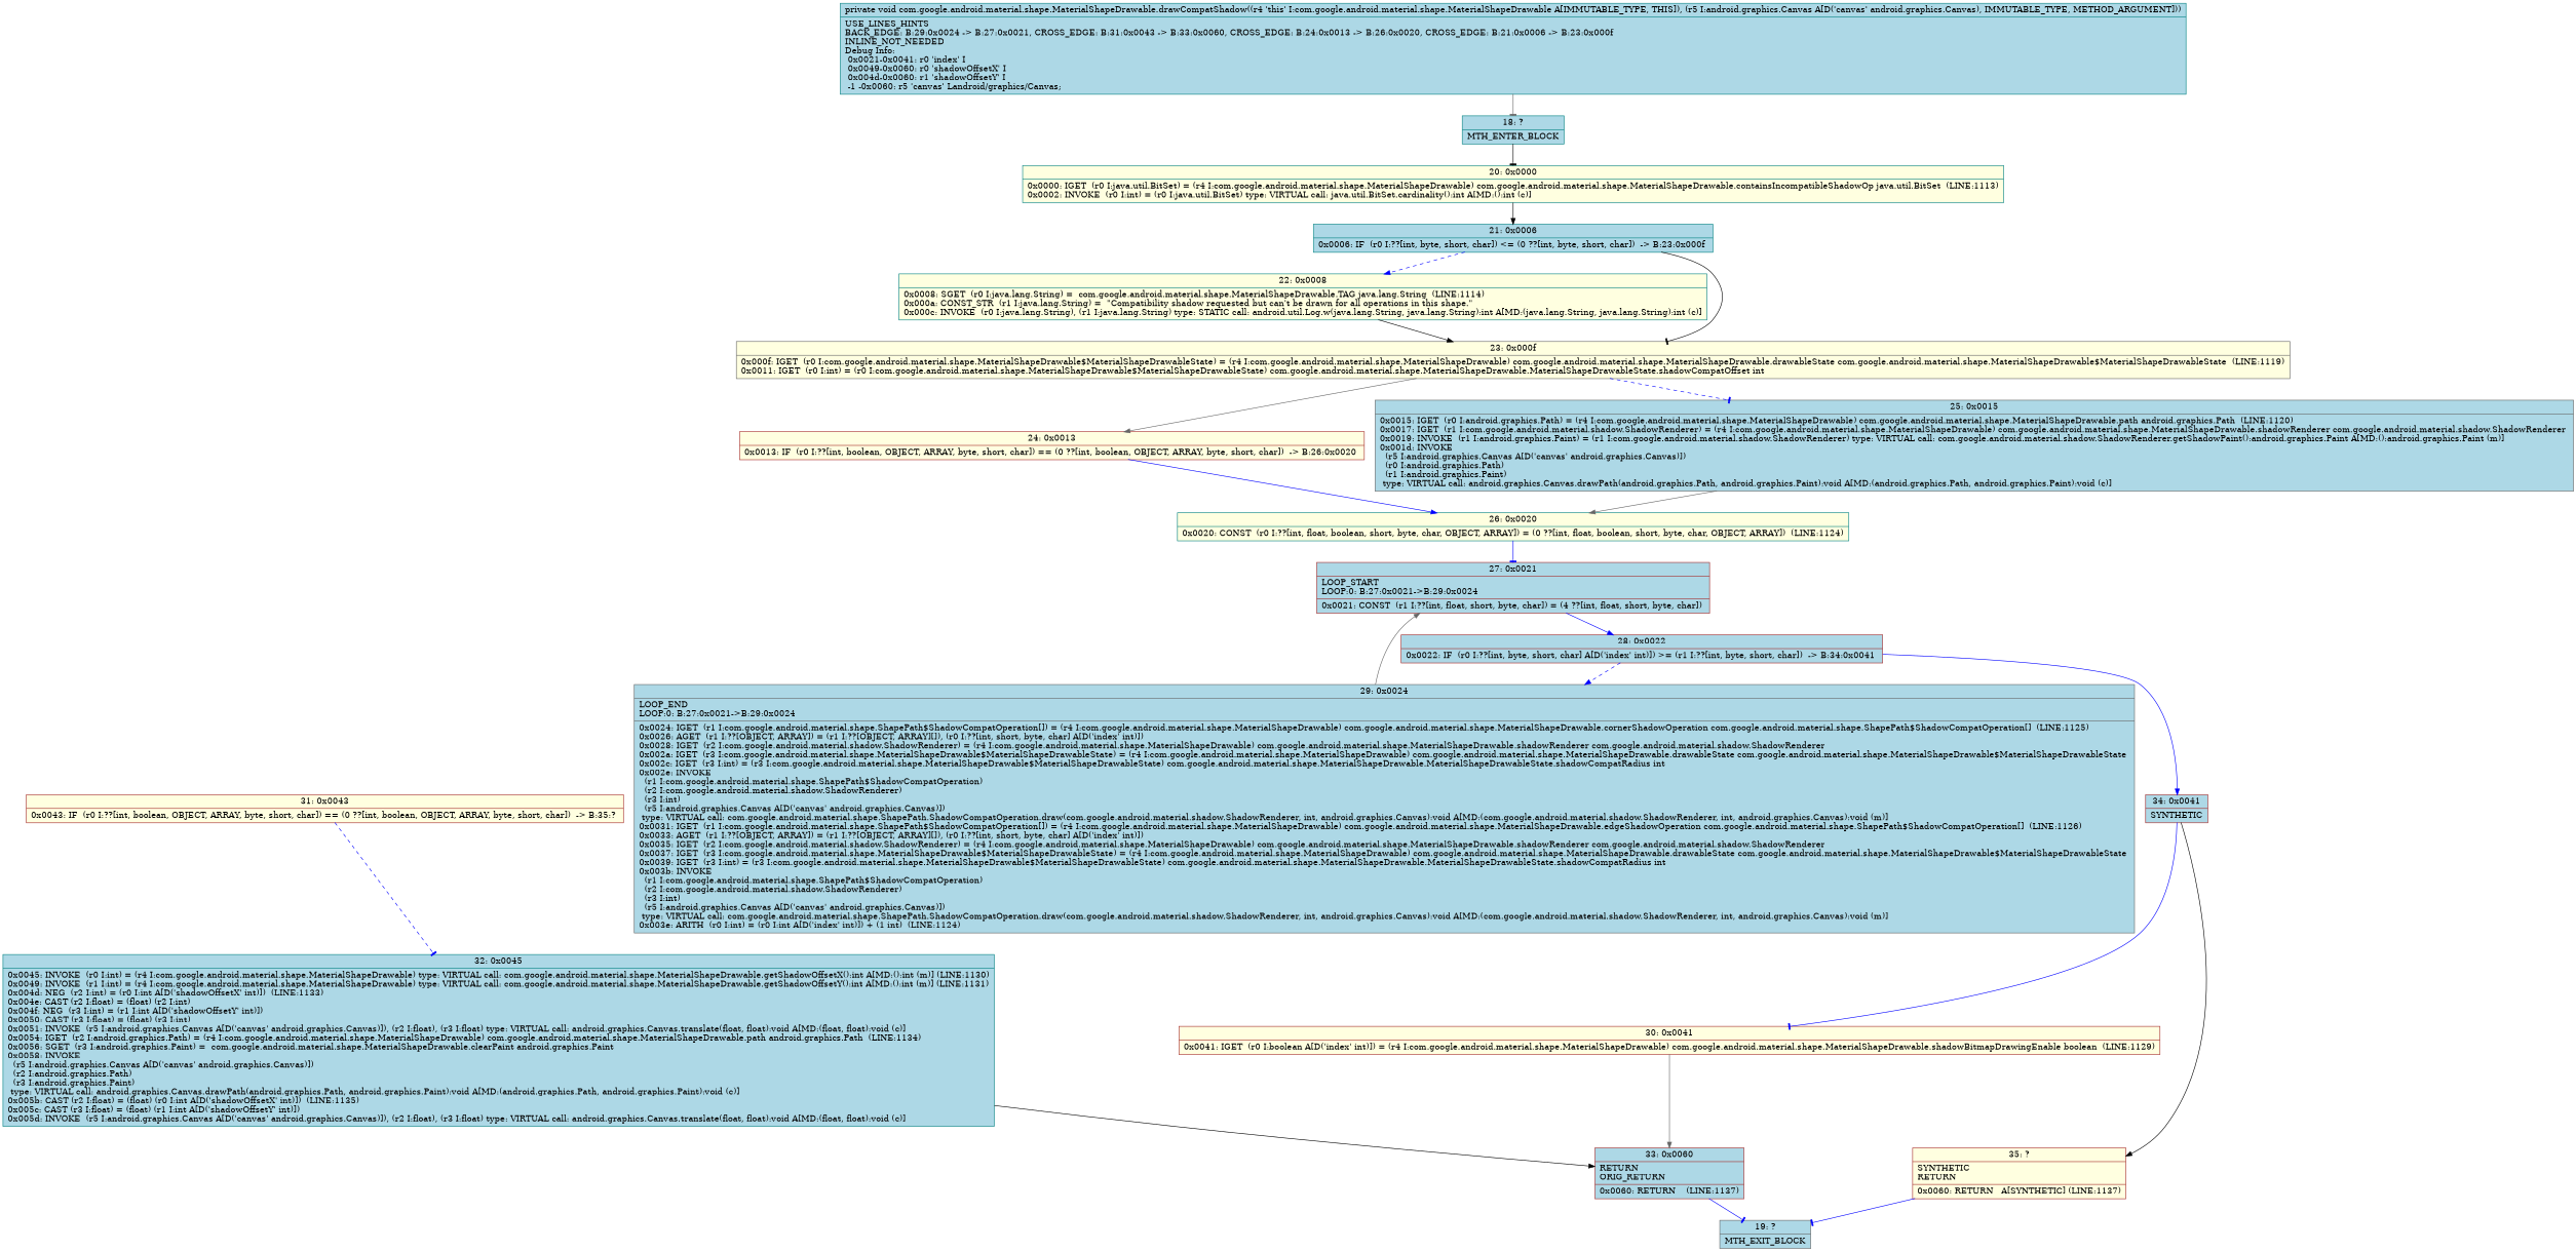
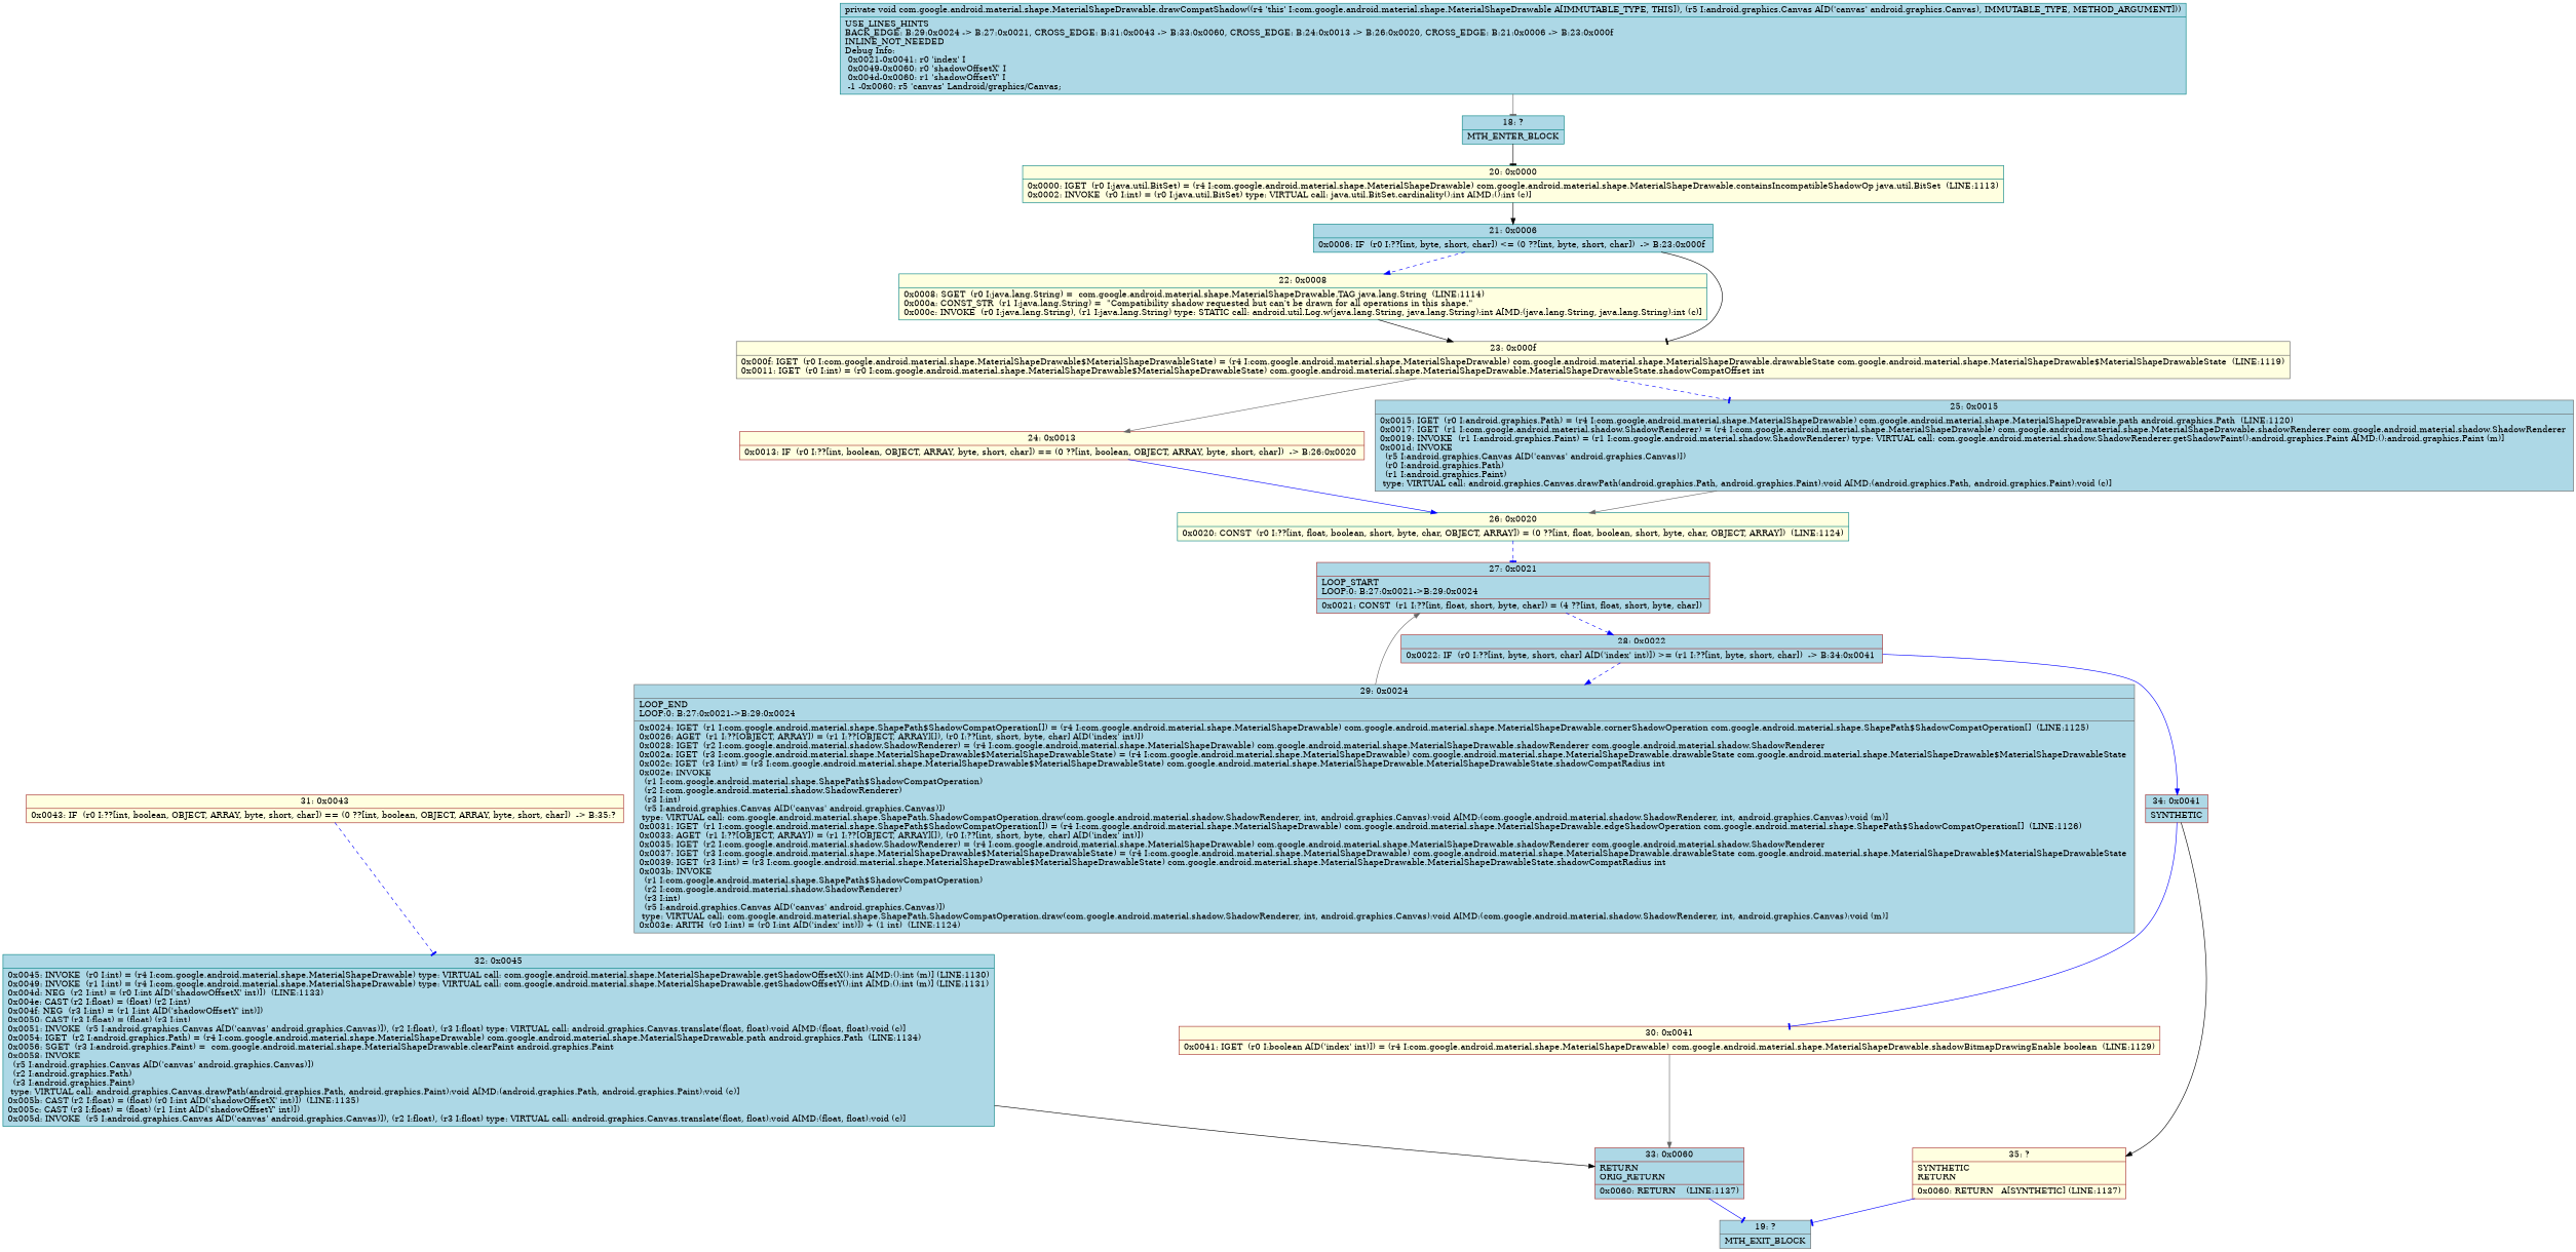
  digraph {
    node [color=brown fillcolor=lightblue shape=record style=filled]
    edge [arrowhead=normal color=blue]
    n1 [color=teal label="{18\:\ ?|MTH_ENTER_BLOCK\l}"]
    n2 [color=teal fillcolor=lightyellow label="{20\:\ 0x0000|0x0000: IGET  (r0 I:java.util.BitSet) = (r4 I:com.google.android.material.shape.MaterialShapeDrawable) com.google.android.material.shape.MaterialShapeDrawable.containsIncompatibleShadowOp java.util.BitSet  (LINE:1113)\l0x0002: INVOKE  (r0 I:int) = (r0 I:java.util.BitSet) type: VIRTUAL call: java.util.BitSet.cardinality():int A[MD:():int (c)]\l}"]
    n3 [color=teal label="{21\:\ 0x0006|0x0006: IF  (r0 I:??[int, byte, short, char]) \<= (0 ??[int, byte, short, char])  \-\> B:23:0x000f \l}"]
    n4 [color=teal fillcolor=lightyellow label="{22\:\ 0x0008|0x0008: SGET  (r0 I:java.lang.String) =  com.google.android.material.shape.MaterialShapeDrawable.TAG java.lang.String  (LINE:1114)\l0x000a: CONST_STR  (r1 I:java.lang.String) =  \"Compatibility shadow requested but can't be drawn for all operations in this shape.\" \l0x000c: INVOKE  (r0 I:java.lang.String), (r1 I:java.lang.String) type: STATIC call: android.util.Log.w(java.lang.String, java.lang.String):int A[MD:(java.lang.String, java.lang.String):int (c)]\l}"]
    n5 [color=gray40 fillcolor=lightyellow label="{23\:\ 0x000f|0x000f: IGET  (r0 I:com.google.android.material.shape.MaterialShapeDrawable$MaterialShapeDrawableState) = (r4 I:com.google.android.material.shape.MaterialShapeDrawable) com.google.android.material.shape.MaterialShapeDrawable.drawableState com.google.android.material.shape.MaterialShapeDrawable$MaterialShapeDrawableState  (LINE:1119)\l0x0011: IGET  (r0 I:int) = (r0 I:com.google.android.material.shape.MaterialShapeDrawable$MaterialShapeDrawableState) com.google.android.material.shape.MaterialShapeDrawable.MaterialShapeDrawableState.shadowCompatOffset int \l}"]
    n6 [fillcolor=lightyellow label="{24\:\ 0x0013|0x0013: IF  (r0 I:??[int, boolean, OBJECT, ARRAY, byte, short, char]) == (0 ??[int, boolean, OBJECT, ARRAY, byte, short, char])  \-\> B:26:0x0020 \l}"]
    n7 [color=gray40 label="{25\:\ 0x0015|0x0015: IGET  (r0 I:android.graphics.Path) = (r4 I:com.google.android.material.shape.MaterialShapeDrawable) com.google.android.material.shape.MaterialShapeDrawable.path android.graphics.Path  (LINE:1120)\l0x0017: IGET  (r1 I:com.google.android.material.shadow.ShadowRenderer) = (r4 I:com.google.android.material.shape.MaterialShapeDrawable) com.google.android.material.shape.MaterialShapeDrawable.shadowRenderer com.google.android.material.shadow.ShadowRenderer \l0x0019: INVOKE  (r1 I:android.graphics.Paint) = (r1 I:com.google.android.material.shadow.ShadowRenderer) type: VIRTUAL call: com.google.android.material.shadow.ShadowRenderer.getShadowPaint():android.graphics.Paint A[MD:():android.graphics.Paint (m)]\l0x001d: INVOKE  \l  (r5 I:android.graphics.Canvas A[D('canvas' android.graphics.Canvas)])\l  (r0 I:android.graphics.Path)\l  (r1 I:android.graphics.Paint)\l type: VIRTUAL call: android.graphics.Canvas.drawPath(android.graphics.Path, android.graphics.Paint):void A[MD:(android.graphics.Path, android.graphics.Paint):void (c)]\l}"]
    n8 [color=teal fillcolor=lightyellow label="{26\:\ 0x0020|0x0020: CONST  (r0 I:??[int, float, boolean, short, byte, char, OBJECT, ARRAY]) = (0 ??[int, float, boolean, short, byte, char, OBJECT, ARRAY])  (LINE:1124)\l}"]
    n9 [label="{27\:\ 0x0021|LOOP_START\lLOOP:0: B:27:0x0021\-\>B:29:0x0024\l|0x0021: CONST  (r1 I:??[int, float, short, byte, char]) = (4 ??[int, float, short, byte, char]) \l}"]
    n10 [label="{28\:\ 0x0022|0x0022: IF  (r0 I:??[int, byte, short, char] A[D('index' int)]) \>= (r1 I:??[int, byte, short, char])  \-\> B:34:0x0041 \l}"]
    n11 [color=gray40 label="{29\:\ 0x0024|LOOP_END\lLOOP:0: B:27:0x0021\-\>B:29:0x0024\l|0x0024: IGET  (r1 I:com.google.android.material.shape.ShapePath$ShadowCompatOperation[]) = (r4 I:com.google.android.material.shape.MaterialShapeDrawable) com.google.android.material.shape.MaterialShapeDrawable.cornerShadowOperation com.google.android.material.shape.ShapePath$ShadowCompatOperation[]  (LINE:1125)\l0x0026: AGET  (r1 I:??[OBJECT, ARRAY]) = (r1 I:??[OBJECT, ARRAY][]), (r0 I:??[int, short, byte, char] A[D('index' int)]) \l0x0028: IGET  (r2 I:com.google.android.material.shadow.ShadowRenderer) = (r4 I:com.google.android.material.shape.MaterialShapeDrawable) com.google.android.material.shape.MaterialShapeDrawable.shadowRenderer com.google.android.material.shadow.ShadowRenderer \l0x002a: IGET  (r3 I:com.google.android.material.shape.MaterialShapeDrawable$MaterialShapeDrawableState) = (r4 I:com.google.android.material.shape.MaterialShapeDrawable) com.google.android.material.shape.MaterialShapeDrawable.drawableState com.google.android.material.shape.MaterialShapeDrawable$MaterialShapeDrawableState \l0x002c: IGET  (r3 I:int) = (r3 I:com.google.android.material.shape.MaterialShapeDrawable$MaterialShapeDrawableState) com.google.android.material.shape.MaterialShapeDrawable.MaterialShapeDrawableState.shadowCompatRadius int \l0x002e: INVOKE  \l  (r1 I:com.google.android.material.shape.ShapePath$ShadowCompatOperation)\l  (r2 I:com.google.android.material.shadow.ShadowRenderer)\l  (r3 I:int)\l  (r5 I:android.graphics.Canvas A[D('canvas' android.graphics.Canvas)])\l type: VIRTUAL call: com.google.android.material.shape.ShapePath.ShadowCompatOperation.draw(com.google.android.material.shadow.ShadowRenderer, int, android.graphics.Canvas):void A[MD:(com.google.android.material.shadow.ShadowRenderer, int, android.graphics.Canvas):void (m)]\l0x0031: IGET  (r1 I:com.google.android.material.shape.ShapePath$ShadowCompatOperation[]) = (r4 I:com.google.android.material.shape.MaterialShapeDrawable) com.google.android.material.shape.MaterialShapeDrawable.edgeShadowOperation com.google.android.material.shape.ShapePath$ShadowCompatOperation[]  (LINE:1126)\l0x0033: AGET  (r1 I:??[OBJECT, ARRAY]) = (r1 I:??[OBJECT, ARRAY][]), (r0 I:??[int, short, byte, char] A[D('index' int)]) \l0x0035: IGET  (r2 I:com.google.android.material.shadow.ShadowRenderer) = (r4 I:com.google.android.material.shape.MaterialShapeDrawable) com.google.android.material.shape.MaterialShapeDrawable.shadowRenderer com.google.android.material.shadow.ShadowRenderer \l0x0037: IGET  (r3 I:com.google.android.material.shape.MaterialShapeDrawable$MaterialShapeDrawableState) = (r4 I:com.google.android.material.shape.MaterialShapeDrawable) com.google.android.material.shape.MaterialShapeDrawable.drawableState com.google.android.material.shape.MaterialShapeDrawable$MaterialShapeDrawableState \l0x0039: IGET  (r3 I:int) = (r3 I:com.google.android.material.shape.MaterialShapeDrawable$MaterialShapeDrawableState) com.google.android.material.shape.MaterialShapeDrawable.MaterialShapeDrawableState.shadowCompatRadius int \l0x003b: INVOKE  \l  (r1 I:com.google.android.material.shape.ShapePath$ShadowCompatOperation)\l  (r2 I:com.google.android.material.shadow.ShadowRenderer)\l  (r3 I:int)\l  (r5 I:android.graphics.Canvas A[D('canvas' android.graphics.Canvas)])\l type: VIRTUAL call: com.google.android.material.shape.ShapePath.ShadowCompatOperation.draw(com.google.android.material.shadow.ShadowRenderer, int, android.graphics.Canvas):void A[MD:(com.google.android.material.shadow.ShadowRenderer, int, android.graphics.Canvas):void (m)]\l0x003e: ARITH  (r0 I:int) = (r0 I:int A[D('index' int)]) + (1 int)  (LINE:1124)\l}"]
    n12 [label="{34\:\ 0x0041|SYNTHETIC\l}"]
    n13 [fillcolor=lightyellow label="{30\:\ 0x0041|0x0041: IGET  (r0 I:boolean A[D('index' int)]) = (r4 I:com.google.android.material.shape.MaterialShapeDrawable) com.google.android.material.shape.MaterialShapeDrawable.shadowBitmapDrawingEnable boolean  (LINE:1129)\l}"]
    n14 [fillcolor=lightyellow label="{35\:\ ?|SYNTHETIC\lRETURN\l|0x0060: RETURN   A[SYNTHETIC] (LINE:1137)\l}"]
    n15 [label="{33\:\ 0x0060|RETURN\lORIG_RETURN\l|0x0060: RETURN    (LINE:1137)\l}"]
    n16 [fillcolor=lightyellow label="{31\:\ 0x0043|0x0043: IF  (r0 I:??[int, boolean, OBJECT, ARRAY, byte, short, char]) == (0 ??[int, boolean, OBJECT, ARRAY, byte, short, char])  \-\> B:35:? \l}"]
    n17 [color=teal label="{32\:\ 0x0045|0x0045: INVOKE  (r0 I:int) = (r4 I:com.google.android.material.shape.MaterialShapeDrawable) type: VIRTUAL call: com.google.android.material.shape.MaterialShapeDrawable.getShadowOffsetX():int A[MD:():int (m)] (LINE:1130)\l0x0049: INVOKE  (r1 I:int) = (r4 I:com.google.android.material.shape.MaterialShapeDrawable) type: VIRTUAL call: com.google.android.material.shape.MaterialShapeDrawable.getShadowOffsetY():int A[MD:():int (m)] (LINE:1131)\l0x004d: NEG  (r2 I:int) = (r0 I:int A[D('shadowOffsetX' int)])  (LINE:1133)\l0x004e: CAST (r2 I:float) = (float) (r2 I:int) \l0x004f: NEG  (r3 I:int) = (r1 I:int A[D('shadowOffsetY' int)]) \l0x0050: CAST (r3 I:float) = (float) (r3 I:int) \l0x0051: INVOKE  (r5 I:android.graphics.Canvas A[D('canvas' android.graphics.Canvas)]), (r2 I:float), (r3 I:float) type: VIRTUAL call: android.graphics.Canvas.translate(float, float):void A[MD:(float, float):void (c)]\l0x0054: IGET  (r2 I:android.graphics.Path) = (r4 I:com.google.android.material.shape.MaterialShapeDrawable) com.google.android.material.shape.MaterialShapeDrawable.path android.graphics.Path  (LINE:1134)\l0x0056: SGET  (r3 I:android.graphics.Paint) =  com.google.android.material.shape.MaterialShapeDrawable.clearPaint android.graphics.Paint \l0x0058: INVOKE  \l  (r5 I:android.graphics.Canvas A[D('canvas' android.graphics.Canvas)])\l  (r2 I:android.graphics.Path)\l  (r3 I:android.graphics.Paint)\l type: VIRTUAL call: android.graphics.Canvas.drawPath(android.graphics.Path, android.graphics.Paint):void A[MD:(android.graphics.Path, android.graphics.Paint):void (c)]\l0x005b: CAST (r2 I:float) = (float) (r0 I:int A[D('shadowOffsetX' int)])  (LINE:1135)\l0x005c: CAST (r3 I:float) = (float) (r1 I:int A[D('shadowOffsetY' int)]) \l0x005d: INVOKE  (r5 I:android.graphics.Canvas A[D('canvas' android.graphics.Canvas)]), (r2 I:float), (r3 I:float) type: VIRTUAL call: android.graphics.Canvas.translate(float, float):void A[MD:(float, float):void (c)]\l}"]
    n18 [color=gray40 label="{19\:\ ?|MTH_EXIT_BLOCK\l}"]
    n19 [color=teal label="{private void com.google.android.material.shape.MaterialShapeDrawable.drawCompatShadow((r4 'this' I:com.google.android.material.shape.MaterialShapeDrawable A[IMMUTABLE_TYPE, THIS]), (r5 I:android.graphics.Canvas A[D('canvas' android.graphics.Canvas), IMMUTABLE_TYPE, METHOD_ARGUMENT]))  | USE_LINES_HINTS\lBACK_EDGE: B:29:0x0024 \-\> B:27:0x0021, CROSS_EDGE: B:31:0x0043 \-\> B:33:0x0060, CROSS_EDGE: B:24:0x0013 \-\> B:26:0x0020, CROSS_EDGE: B:21:0x0006 \-\> B:23:0x000f\lINLINE_NOT_NEEDED\lDebug Info:\l  0x0021\-0x0041: r0 'index' I\l  0x0049\-0x0060: r0 'shadowOffsetX' I\l  0x004d\-0x0060: r1 'shadowOffsetY' I\l  \-1 \-0x0060: r5 'canvas' Landroid\/graphics\/Canvas;\l}"]
    n1 -> n2 [arrowhead=tee color=black]
    n2 -> n3 [color=black]
    n3 -> n4 [style=dashed]
    n3 -> n5 [arrowhead=tee color=black]
    n4 -> n5 [color=black]
    n5 -> n6 [color=gray40]
    n5 -> n7 [arrowhead=tee style=dashed]
    n6 -> n8
    n7 -> n8 [color=gray40]
-   n8 -> n9 [arrowhead=tee]
-   n9 -> n10
+   n8 -> n9 [arrowhead=tee style=dashed]
+   n9 -> n10 [style=dashed]
    n10 -> n11 [style=dashed]
    n10 -> n12
    n11 -> n9 [color=gray40]
    n12 -> n13 [arrowhead=tee]
    n12 -> n14 [color=black]
    n13 -> n15 [color=gray40]
    n14 -> n18 [arrowhead=tee]
    n15 -> n18 [arrowhead=tee]
    n16 -> n17 [arrowhead=tee style=dashed]
    n17 -> n15 [color=black]
    n19 -> n1 [arrowhead=tee color=gray40]
  }
